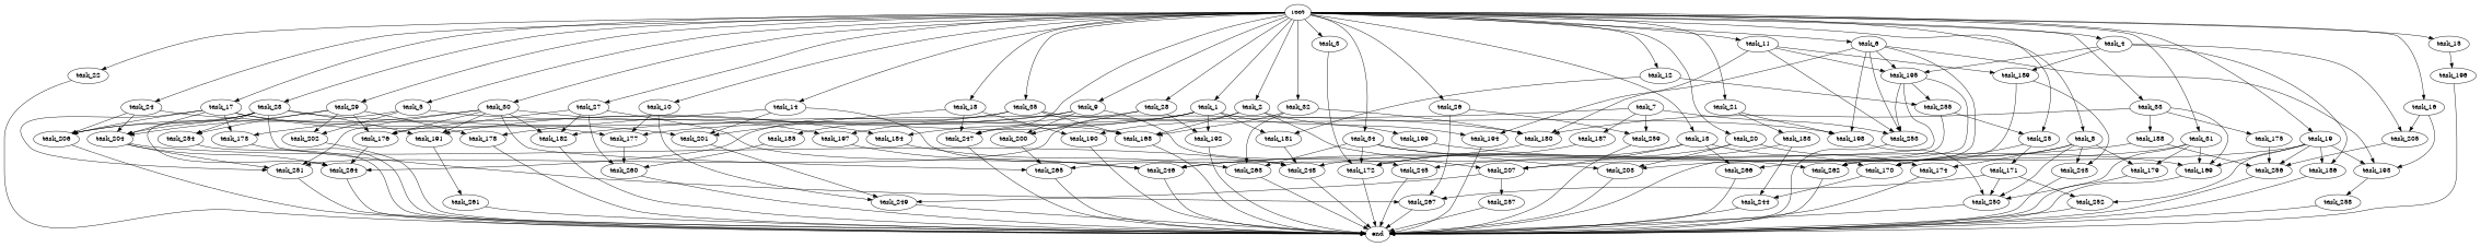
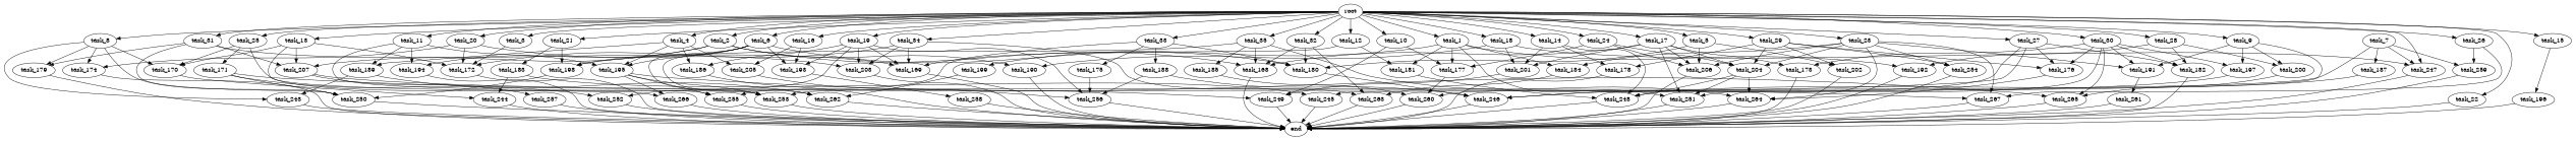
  digraph {
    root
    task_1
    task_2
    task_3
    task_4
    task_5
    task_6
    task_8
    task_9
    task_10
    task_11
    task_12
    task_13
    task_14
    task_15
    task_16
    task_17
    task_18
    task_19
    task_20
    task_21
    task_22
    task_23
    task_24
    task_25
    task_26
    task_27
    task_28
    task_29
    task_30
    task_31
    task_32
    task_33
    task_34
    task_35
    task_247
    task_177
    task_181
    task_184
    task_192
    task_199
    task_251
    task_168
    task_190
    task_194
    task_207
    task_172
    task_186
    task_189
    task_195
    task_205
    task_180
    task_202
    task_206
    task_193
    task_198
    task_253
    task_262
    task_7
    task_187
    task_259
    task_170
    task_174
    task_179
    task_243
    task_250
    task_191
    task_197
    task_200
    task_245
    task_249
    task_255
    task_266
    task_178
    task_201
    task_248
    task_196
    task_173
    task_204
    task_169
    task_203
    task_252
    task_256
    task_183
    end
    task_254
    task_264
    task_267
    task_171
    task_176
    task_182
    task_246
    task_260
    task_265
    task_263
    task_175
    task_188
    task_185
    task_257
    task_258
    task_244
    task_261
    root -> task_1
    root -> task_2
    root -> task_3
    root -> task_4
    root -> task_5
    root -> task_6
    root -> task_8
    root -> task_9
    root -> task_10
    root -> task_11
    root -> task_12
    root -> task_13
    root -> task_14
    root -> task_15
    root -> task_16
    root -> task_17
    root -> task_18
    root -> task_19
    root -> task_20
    root -> task_21
    root -> task_22
    root -> task_23
    root -> task_24
    root -> task_25
    root -> task_26
    root -> task_27
    root -> task_28
    root -> task_29
    root -> task_30
    root -> task_31
    root -> task_32
    root -> task_33
    root -> task_34
    root -> task_35
    root -> task_247
    task_1 -> task_177
    task_1 -> task_181
    task_1 -> task_184
    task_1 -> task_192
    task_1 -> task_199
    task_1 -> task_251
    task_2 -> task_168
    task_2 -> task_190
    task_2 -> task_194
    task_2 -> task_207
    task_3 -> task_172
    task_4 -> task_186
    task_4 -> task_189
    task_4 -> task_195
    task_4 -> task_205
    task_5 -> task_180
    task_5 -> task_202
    task_5 -> task_206
    task_6 -> task_195
    task_6 -> task_180
    task_6 -> task_193
    task_6 -> task_198
    task_6 -> task_253
    task_6 -> task_262
    task_8 -> task_170
    task_8 -> task_174
    task_8 -> task_179
    task_8 -> task_243
    task_8 -> task_250
    task_9 -> task_191
    task_9 -> task_197
    task_9 -> task_200
    task_9 -> task_245
    task_10 -> task_177
    task_10 -> task_249
    task_11 -> task_194
    task_11 -> task_189
    task_11 -> task_195
    task_11 -> task_253
    task_12 -> task_181
    task_12 -> task_255
    task_13 -> task_207
    task_13 -> task_172
    task_13 -> task_170
    task_13 -> task_266
    task_14 -> task_178
    task_14 -> task_201
    task_14 -> task_248
    task_15 -> task_196
    task_16 -> task_205
    task_16 -> task_193
    task_17 -> task_251
    task_17 -> task_168
    task_17 -> task_206
    task_17 -> task_201
    task_17 -> task_173
    task_17 -> task_204
    task_18 -> task_247
    task_18 -> task_190
    task_18 -> task_201
    task_19 -> task_186
    task_19 -> task_193
    task_19 -> task_169
    task_19 -> task_203
    task_19 -> task_252
    task_19 -> task_256
    task_20 -> task_172
    task_20 -> task_174
    task_20 -> task_203
    task_21 -> task_198
    task_21 -> task_183
    task_22 -> end
    task_23 -> task_184
    task_23 -> task_206
    task_23 -> task_191
    task_23 -> task_204
    task_23 -> task_254
    task_23 -> task_264
    task_23 -> task_267
    task_24 -> task_177
    task_24 -> task_206
    task_24 -> task_204
    task_25 -> task_170
-   task_255 -> task_25
+   task_25 -> task_255
    task_25 -> task_171
    task_26 -> task_259
    task_26 -> task_267
    task_27 -> task_176
    task_27 -> task_182
    task_27 -> task_246
    task_27 -> task_260
    task_28 -> task_192
    task_28 -> task_200
    task_28 -> task_182
    task_29 -> task_202
    task_29 -> task_178
    task_29 -> task_204
    task_29 -> task_254
    task_29 -> task_176
    task_30 -> task_251
    task_30 -> task_191
    task_30 -> task_197
    task_30 -> task_173
    task_30 -> task_176
    task_30 -> task_182
    task_30 -> task_265
    task_31 -> task_207
    task_31 -> task_179
    task_31 -> task_250
    task_31 -> task_169
    task_32 -> task_168
    task_32 -> task_180
    task_32 -> task_263
    task_33 -> task_180
    task_33 -> task_169
    task_33 -> task_175
    task_33 -> task_188
    task_34 -> task_172
    task_34 -> task_169
    task_34 -> task_203
    task_34 -> task_263
    task_35 -> task_168
    task_35 -> task_198
    task_35 -> task_264
    task_35 -> task_185
    task_247 -> end
    task_177 -> task_260
    task_181 -> task_248
    task_184 -> task_263
    task_192 -> end
    task_199 -> task_262
    task_251 -> end
    task_168 -> end
    task_190 -> end
    task_194 -> end
    task_207 -> task_249
    task_207 -> task_257
    task_172 -> end
    task_186 -> end
    task_189 -> task_262
    task_189 -> task_243
    task_195 -> task_253
    task_195 -> task_255
    task_195 -> task_266
    task_195 -> task_265
    task_205 -> task_256
    task_180 -> task_246
    task_202 -> end
    task_206 -> end
    task_193 -> task_258
    task_198 -> task_250
    task_253 -> end
    task_262 -> end
    task_7 -> task_247
    task_7 -> task_253
    task_7 -> task_187
    task_7 -> task_259
    task_187 -> task_248
    task_259 -> end
    task_170 -> task_244
    task_174 -> end
    task_179 -> end
    task_243 -> end
    task_250 -> end
    task_191 -> task_261
    task_197 -> task_246
    task_200 -> task_265
    task_245 -> end
    task_249 -> end
    task_255 -> end
    task_266 -> end
    task_178 -> end
    task_201 -> task_249
    task_248 -> end
    task_196 -> end
    task_173 -> end
    task_204 -> task_251
    task_204 -> task_248
    task_204 -> task_264
    task_169 -> end
    task_203 -> end
    task_252 -> end
    task_256 -> end
    task_183 -> task_245
    task_183 -> task_244
    task_254 -> end
    task_264 -> end
    task_267 -> end
    task_171 -> task_250
    task_171 -> task_252
    task_171 -> task_267
    task_176 -> task_264
    task_182 -> end
    task_246 -> end
    task_260 -> end
    task_265 -> end
    task_263 -> end
    task_175 -> task_256
    task_188 -> task_256
    task_188 -> task_246
    task_185 -> task_260
    task_257 -> end
    task_258 -> end
    task_244 -> end
    task_261 -> end
  }
